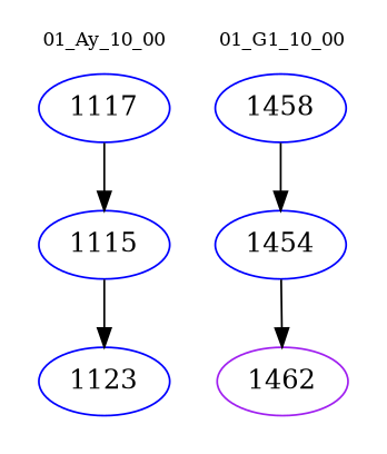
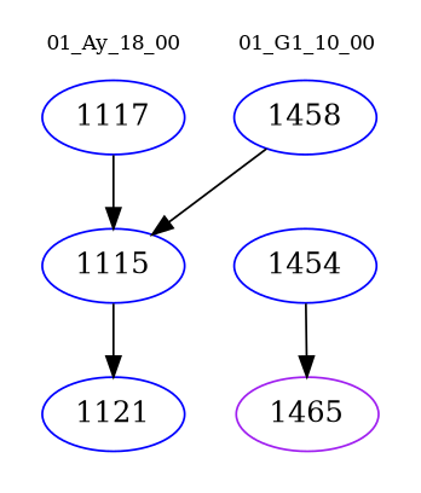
  digraph {
    node [color=blue]
    edge [color=black]
    n1 [label=1117]
    n2 [label=1115]
-   n3 [label=1123]
+   n3 [label=1121]
    n4 [label=1458]
    n5 [label=1454]
-   n6 [color=purple label=1462]
+   n6 [color=purple label=1465]
    subgraph cluster_1 {
      color=white
      fontsize=10
-     label="01_Ay_10_00"
+     label="01_Ay_18_00"
      n1
      n2
      n3
    }
    subgraph cluster_2 {
      color=white
      fontsize=10
      label="01_G1_10_00"
      n4
      n5
      n6
    }
    n1 -> n2
    n2 -> n3
-   n4 -> n5
+   n4 -> n2
    n5 -> n6
  }
